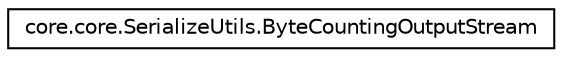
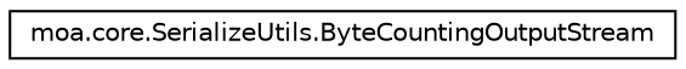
  digraph {
    rankdir=LR
    fontname="DejaVu Sans"
-   n1 [color=black fillcolor=white fontname="DejaVu Sans" fontsize=10 height=0.2 label="core.core.SerializeUtils.ByteCountingOutputStream" shape=record style=filled width=0.4]
+   n1 [color=black fillcolor=white fontname="DejaVu Sans" fontsize=10 height=0.2 label="moa.core.SerializeUtils.ByteCountingOutputStream" shape=record style=filled width=0.4]
  }
